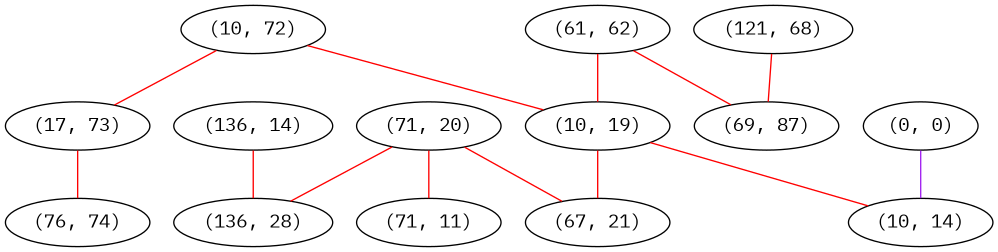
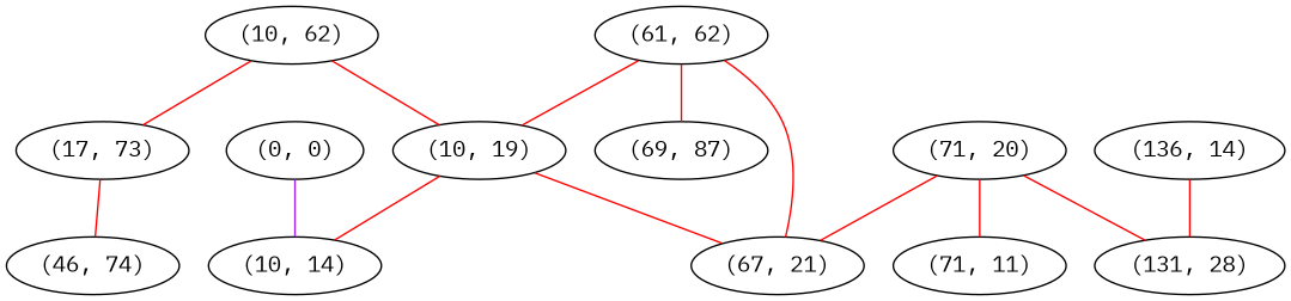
  graph {
    fontname="IBM Plex Mono"
    node [fontname="IBM Plex Mono"]
    edge [color=red fontname="IBM Plex Mono" weight=1]
    "(71, 20)"
    "(67, 21)"
-   "(131, 28)" [label="(136, 28)"]
+   "(131, 28)"
    "(71, 11)"
    "(136, 14)"
-   "(10, 62)" [label="(10, 72)"]
+   "(10, 62)"
    "(17, 73)"
    "(10, 19)"
-   "(46, 74)" [label="(76, 74)"]
+   "(46, 74)"
    "(10, 14)"
-   "(121, 68)"
    "(69, 87)"
    "(61, 62)"
    "(0, 0)"
    "(71, 20)" -- "(67, 21)"
    "(71, 20)" -- "(131, 28)"
    "(71, 20)" -- "(71, 11)"
    "(136, 14)" -- "(131, 28)"
    "(10, 62)" -- "(17, 73)"
    "(10, 62)" -- "(10, 19)"
    "(17, 73)" -- "(46, 74)"
    "(10, 19)" -- "(67, 21)"
    "(10, 19)" -- "(10, 14)"
-   "(121, 68)" -- "(69, 87)"
+   "(61, 62)" -- "(67, 21)"
    "(61, 62)" -- "(10, 19)"
    "(61, 62)" -- "(69, 87)"
    "(0, 0)" -- "(10, 14)" [color=purple weight=4]
  }
